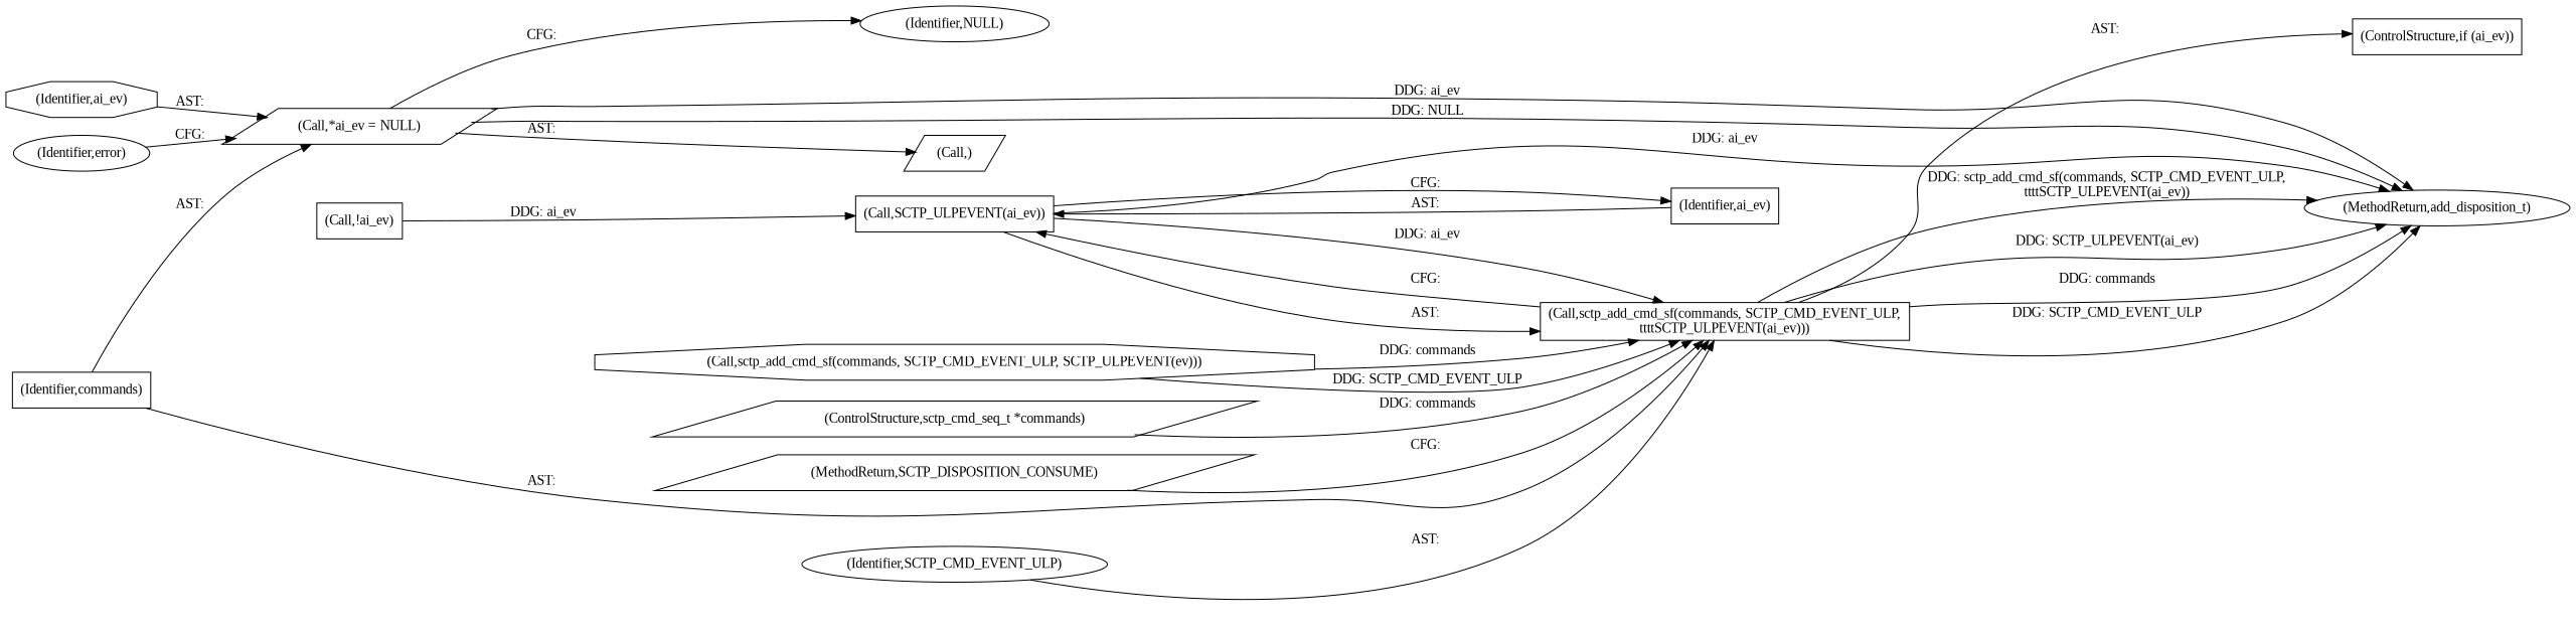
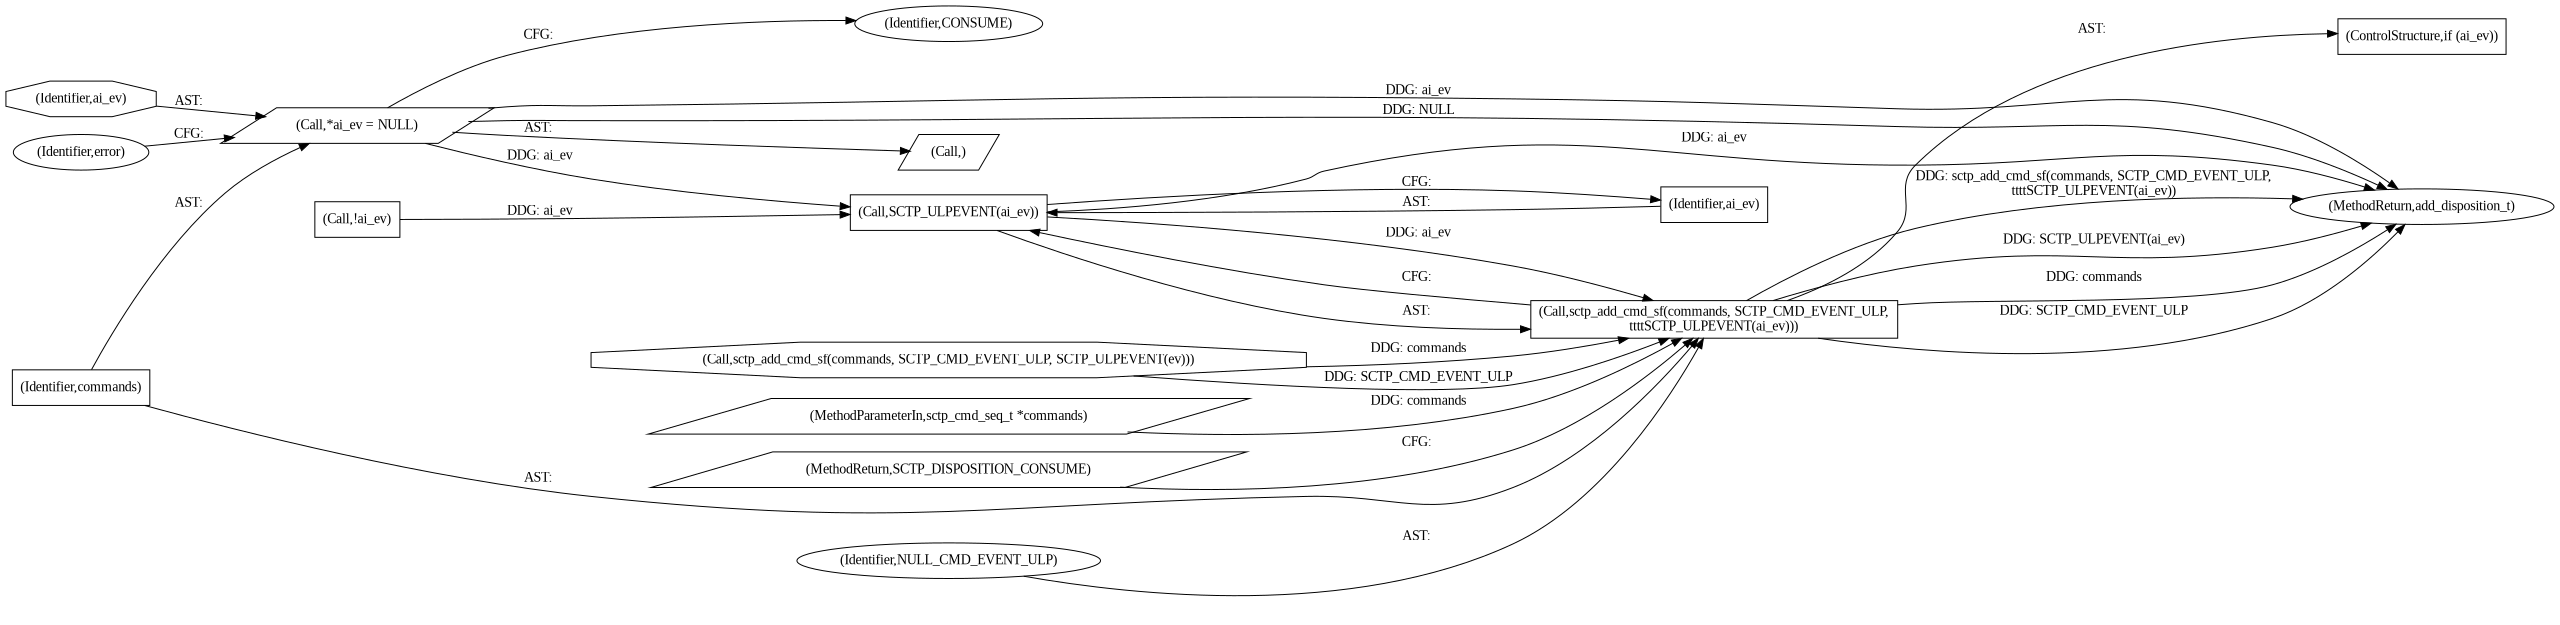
  digraph {
    fontname="Liberation Serif"
    rankdir=LR
    node [fontname="Liberation Serif" shape=box]
    edge [fontname="Liberation Serif"]
    n1 [label="(Call,*ai_ev = NULL)" shape=parallelogram]
    n2 [label="(Call,SCTP_ULPEVENT(ai_ev))"]
-   n3 [label="(Identifier,NULL)" shape=ellipse]
+   n3 [label="(Identifier,CONSUME)" shape=ellipse]
    n4 [label="(MethodReturn,add_disposition_t)" shape=ellipse]
    n5 [label="(Call,)" shape=parallelogram]
    n6 [label="(Call,sctp_add_cmd_sf(commands, SCTP_CMD_EVENT_ULP,\n\t\t\t\tSCTP_ULPEVENT(ai_ev)))"]
    n7 [label="(Identifier,ai_ev)"]
    n8 [label="(ControlStructure,if (ai_ev))"]
    n9 [label="(MethodReturn,SCTP_DISPOSITION_CONSUME)" shape=parallelogram]
    n10 [label="(Identifier,commands)"]
    n11 [label="(Identifier,ai_ev)" shape=octagon]
    n12 [label="(Call,sctp_add_cmd_sf(commands, SCTP_CMD_EVENT_ULP, SCTP_ULPEVENT(ev)))" shape=octagon]
-   n13 [label="(ControlStructure,sctp_cmd_seq_t *commands)" shape=parallelogram]
+   n13 [label="(MethodParameterIn,sctp_cmd_seq_t *commands)" shape=parallelogram]
    n14 [label="(Call,!ai_ev)"]
-   n15 [label="(Identifier,SCTP_CMD_EVENT_ULP)" shape=ellipse]
+   n15 [label="(Identifier,NULL_CMD_EVENT_ULP)" shape=ellipse]
    n16 [label="(Identifier,error)" shape=ellipse]
+   n1 -> n2 [label="DDG: ai_ev"]
    n1 -> n3 [label="CFG: "]
    n1 -> n4 [label="DDG: NULL"]
    n1 -> n4 [label="DDG: ai_ev"]
    n1 -> n5 [label="AST: "]
    n2 -> n4 [label="DDG: ai_ev"]
    n2 -> n6 [label="AST: "]
    n2 -> n6 [label="DDG: ai_ev"]
    n2 -> n7 [label="CFG: "]
    n6 -> n2 [label="CFG: "]
    n6 -> n4 [label="DDG: SCTP_CMD_EVENT_ULP"]
    n6 -> n4 [label="DDG: sctp_add_cmd_sf(commands, SCTP_CMD_EVENT_ULP,\n\t\t\t\tSCTP_ULPEVENT(ai_ev))"]
    n6 -> n4 [label="DDG: SCTP_ULPEVENT(ai_ev)"]
    n6 -> n4 [label="DDG: commands"]
    n6 -> n8 [label="AST: "]
    n7 -> n2 [label="AST: "]
    n9 -> n6 [label="CFG: "]
    n10 -> n1 [label="AST: "]
    n10 -> n6 [label="AST: "]
    n11 -> n1 [label="AST: "]
    n12 -> n6 [label="DDG: commands"]
    n12 -> n6 [label="DDG: SCTP_CMD_EVENT_ULP"]
    n13 -> n6 [label="DDG: commands"]
    n14 -> n2 [label="DDG: ai_ev"]
    n15 -> n6 [label="AST: "]
    n16 -> n1 [label="CFG: "]
  }
